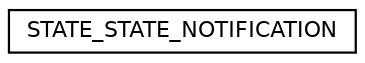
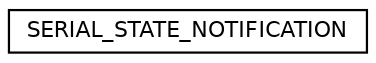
  digraph {
    rankdir=LR
-   n1 [color=black fillcolor=white fontname=Helvetica fontsize=10 height=0.2 label=STATE_STATE_NOTIFICATION shape=record style=filled width=0.4]
+   n1 [color=black fillcolor=white fontname=Helvetica fontsize=10 height=0.2 label=SERIAL_STATE_NOTIFICATION shape=record style=filled width=0.4]
  }
